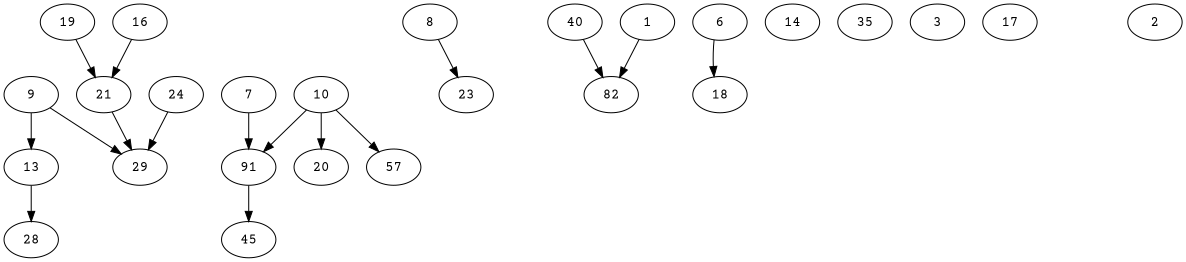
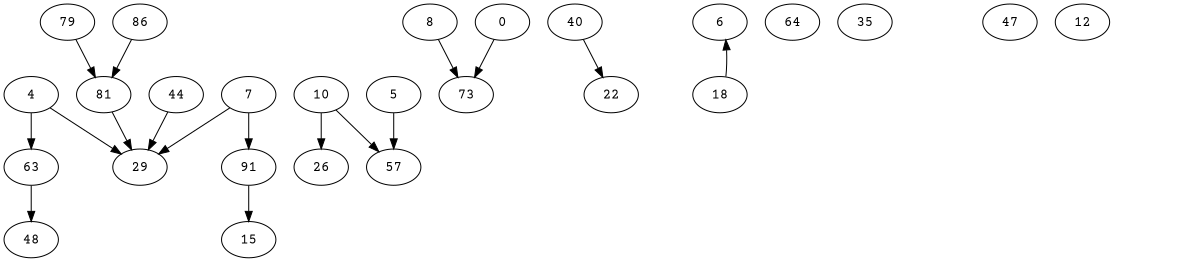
  digraph {
    fontname="Courier Prime"
    node [Weight=3 fontname="Courier Prime"]
    edge [Weight=8 fontname="Courier Prime"]
-   9 [Weight=2]
-   13 [Weight=4]
+   9 [Weight=2 label=4]
+   13 [Weight=4 label=63]
    29 [Weight=8]
    10
    n5 [Weight=4 label=91]
-   26 [Weight=5 label=20]
+   26 [Weight=5]
    n7 [Weight=5 label=57]
    8 [Weight=8]
-   23 [Weight=6]
-   19 [Weight=9]
-   21
-   28 [Weight=6]
+   23 [Weight=6 label=73]
+   19 [Weight=9 label=79]
+   21 [label=81]
+   28 [Weight=6 label=48]
    7 [Weight=10]
-   15 [Weight=2 label=45]
+   15 [Weight=2]
    n15 [Weight=10 label=40]
-   22 [Weight=6 label=82]
-   16 [Weight=7]
-   1 [Weight=6]
-   24
+   22 [Weight=6]
+   16 [Weight=7 label=86]
+   24 [label=44]
+   5 [Weight=2]
+   0
    6 [Weight=2]
    18
-   14 [Weight=10]
+   14 [Weight=10 label=64]
    n25 [Weight=8 label=35]
-   3 [Weight=7]
-   17 [Weight=6]
-   2
+   17 [Weight=6 label=47]
+   12 [Weight=4]
    9 -> 13 [Weight=15]
    9 -> 29 [Weight=5]
    13 -> 28 [Weight=25]
-   10 -> n5 [Weight=18]
    10 -> 26 [Weight=20]
    10 -> n7
    n5 -> 15
    8 -> 23 [Weight=15]
    19 -> 21 [Weight=20]
    21 -> 29 [Weight=23]
+   7 -> 29
    7 -> n5 [Weight=18]
    n15 -> 22 [Weight=23]
    16 -> 21 [Weight=20]
-   1 -> 22 [Weight=15]
    24 -> 29 [Weight=13]
-   6 -> 18
+   5 -> n7 [Weight=13]
+   0 -> 23 [Weight=5]
+   18 -> 6
  }
